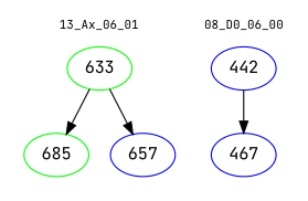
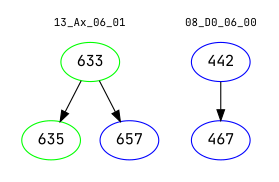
  digraph {
    fontname="JetBrains Mono"
    node [color=blue fontname="JetBrains Mono"]
    edge [color=black fontname="JetBrains Mono"]
    n1 [color=green label=633]
-   n2 [color=green label=685]
+   n2 [color=green label=635]
    n3 [label=657]
    n4 [label=442]
    n5 [label=467]
    subgraph cluster_1 {
      color=white
      fontsize=10
      label="13_Ax_06_01"
      n1
      n2
      n3
    }
    subgraph cluster_2 {
      color=white
      fontsize=10
      label="08_D0_06_00"
      n4
      n5
    }
    n1 -> n2
    n1 -> n3
    n4 -> n5
  }
